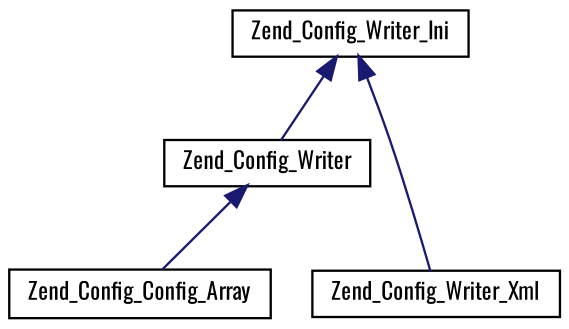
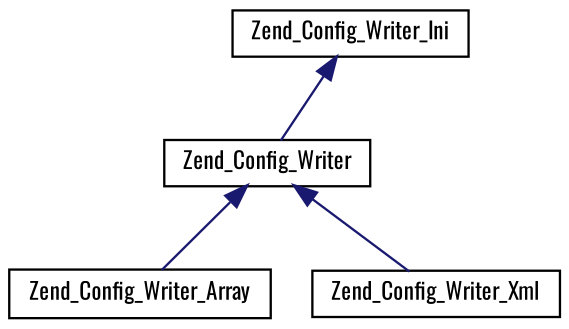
  digraph {
    fontname=Oswald
    rankdir=TB
    node [color=black fillcolor=white fontname=Oswald fontsize=10 shape=record style=filled]
    edge [color=midnightblue dir=back fontname=Oswald fontsize=10 labelfontname=Helvetica labelfontsize=10 style=solid]
    n1 [height=0.2 label=Zend_Config_Writer width=0.4]
-   n2 [height=0.2 label=Zend_Config_Config_Array width=0.4]
+   n2 [height=0.2 label=Zend_Config_Writer_Array width=0.4]
    n3 [height=0.2 label=Zend_Config_Writer_Xml width=0.4]
    n4 [height=0.2 label=Zend_Config_Writer_Ini width=0.4]
    n1 -> n2
-   n4 -> n3
+   n1 -> n3
    n4 -> n1
  }
